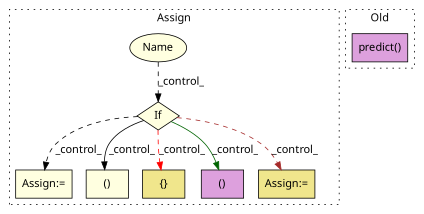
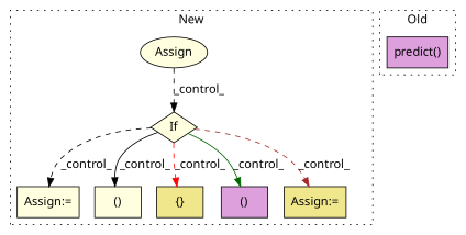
  digraph {
    fontname="Noto Sans"
    node [a=68 fillcolor=lightyellow fontname="Noto Sans" l=7 s=2199 shape=box style=filled]
    edge [color=black fontname="Noto Sans" style=dashed]
    n1 [a=96 l=3 label=If s=2173 shape=diamond]
    n2 [l=9 label="Assign:=" s=2267]
    n3 [a=54 l=4 label="()"]
    n4 [a=59 fillcolor=khaki l="1,0" label="{}" s="2399,2452"]
    n5 [a=54 fillcolor=plum l=6 label="()" s=2349]
    n6 [fillcolor=khaki label="Assign:="]
-   n7 [a=87 label=Name s=2176 shape=ellipse]
+   n7 [a=87 label=Assign s=2176 shape=ellipse]
    n8 [a=75 fillcolor=plum l=15 label="predict()" s=1778]
    subgraph cluster_1 {
-     label=Assign
+     label=New
      style=dotted
      n1
      n2
      n3
      n4
      n5
      n6
      n7
    }
    subgraph cluster_2 {
      label=Old
      style=dotted
      n8
    }
    n1 -> n2 [label=_control_]
    n1 -> n3 [label=_control_ style=solid]
    n1 -> n4 [color=red label=_control_]
    n1 -> n5 [color=darkgreen label=_control_ style=solid]
    n1 -> n6 [color=brown label=_control_]
    n7 -> n1 [label=_control_]
  }
